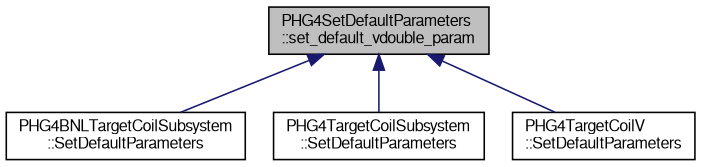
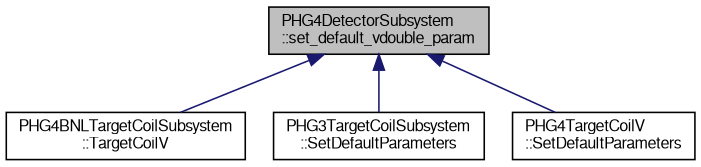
  digraph {
    rankdir=TB
    node [color=black fontname=FreeSans fontsize=10 shape=record]
    edge [color=midnightblue dir=back fontname=FreeSans fontsize=10 labelfontname=FreeSans labelfontsize=10 style=solid]
-   n1 [fillcolor=grey75 fontcolor=black height=0.2 label="PHG4SetDefaultParameters\l::set_default_vdouble_param" style=filled width=0.4]
-   n2 [height=0.2 label="PHG4BNLTargetCoilSubsystem\l::SetDefaultParameters" width=0.4]
-   n3 [height=0.2 label="PHG4TargetCoilSubsystem\l::SetDefaultParameters" width=0.4]
+   n1 [fillcolor=grey75 fontcolor=black height=0.2 label="PHG4DetectorSubsystem\l::set_default_vdouble_param" style=filled width=0.4]
+   n2 [height=0.2 label="PHG4BNLTargetCoilSubsystem\l::TargetCoilV" width=0.4]
+   n3 [height=0.2 label="PHG3TargetCoilSubsystem\l::SetDefaultParameters" width=0.4]
    n4 [height=0.2 label="PHG4TargetCoilV\l::SetDefaultParameters" width=0.4]
    n1 -> n2
    n1 -> n3
    n1 -> n4
  }
